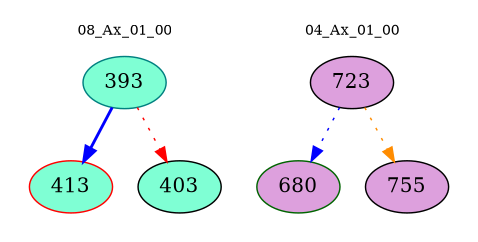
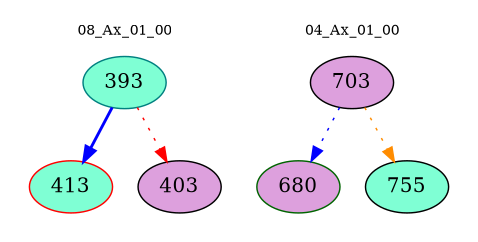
  digraph {
    node [color=black fillcolor=aquamarine style=filled]
    edge [color=blue style=dotted]
    n1 [color=teal label=393]
    n2 [color=red label=413]
-   n3 [label=403]
-   n4 [fillcolor=plum label=723]
+   n3 [fillcolor=plum label=403]
+   n4 [fillcolor=plum label=703]
    n5 [color=darkgreen fillcolor=plum label=680]
-   n6 [fillcolor=plum label=755]
+   n6 [label=755]
    subgraph cluster_1 {
      color=white
      fontsize=10
      label="08_Ax_01_00"
      n1
      n2
      n3
    }
    subgraph cluster_2 {
      color=white
      fontsize=10
      label="04_Ax_01_00"
      n4
      n5
      n6
    }
    n1 -> n2 [style=bold]
    n1 -> n3 [color=red]
    n4 -> n5
    n4 -> n6 [color=darkorange]
  }
